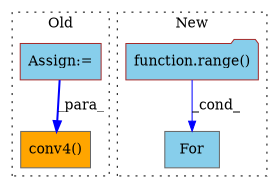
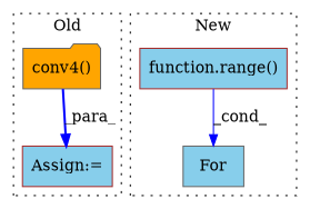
  digraph {
    node [a=75 color=gray40 fillcolor=skyblue shape=folder style=filled]
    edge [color=blue]
-   n1 [fillcolor=orange l="11,1" label="conv4()" s="1838,1850" shape=box]
+   n1 [fillcolor=orange l="11,1" label="conv4()" s="1838,1850"]
    n2 [a=68 color=brown l=3 label="Assign:=" s=1968 shape=box]
-   n3 [color=brown l="6,1" label="function.range()" s="827,841"]
+   n3 [color=brown l="6,1" label="function.range()" s="827,841" shape=box]
    n4 [a=107 l="4,18" label=For s="818,842" shape=box]
    subgraph cluster_1 {
      label=Old
      style=dotted
      n1
      n2
    }
    subgraph cluster_2 {
      label=New
      style=dotted
      n3
      n4
    }
-   n2 -> n1 [label=_para_ style=bold]
+   n1 -> n2 [label=_para_ style=bold]
    n3 -> n4 [label=_cond_ style=solid]
  }
